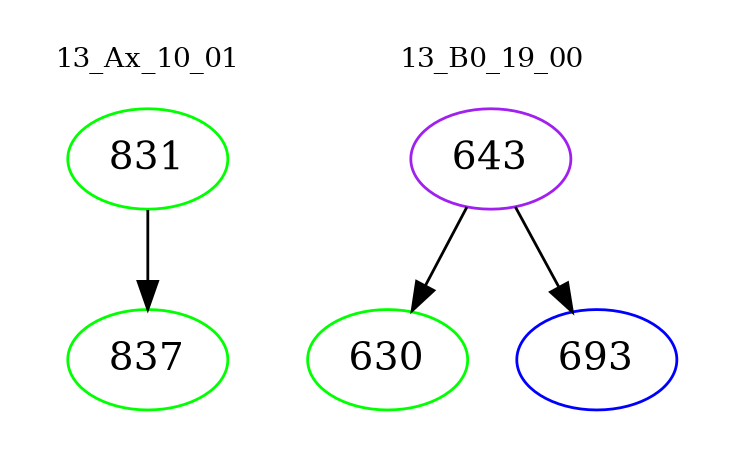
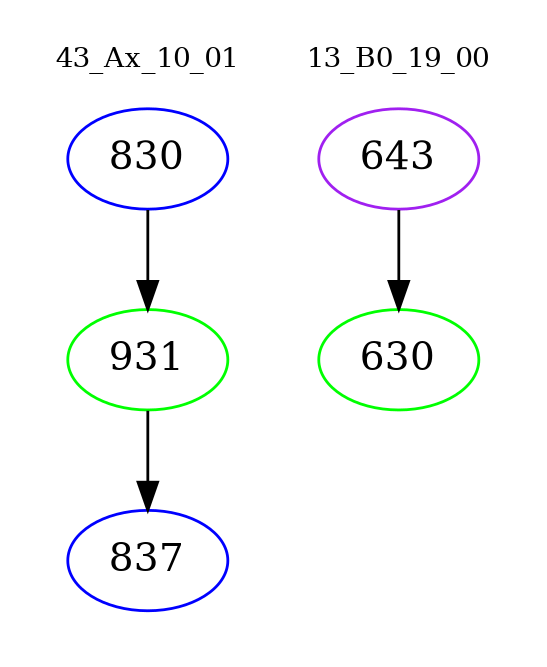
  digraph {
    node [color=blue]
    edge [color=black]
-   n2 [color=green label=837]
-   n3 [color=green label=831]
+   n1 [label=830]
+   n2 [label=837]
+   n3 [color=green label=931]
    n4 [color=purple label=643]
    n5 [color=green label=630]
-   n6 [label=693]
    subgraph cluster_1 {
      color=white
      fontsize=10
-     label="13_Ax_10_01"
+     label="43_Ax_10_01"
+     n1
      n2
      n3
    }
    subgraph cluster_2 {
      color=white
      fontsize=10
      label="13_B0_19_00"
      n4
      n5
-     n6
    }
+   n1 -> n3
    n3 -> n2
    n4 -> n5
-   n4 -> n6
  }
